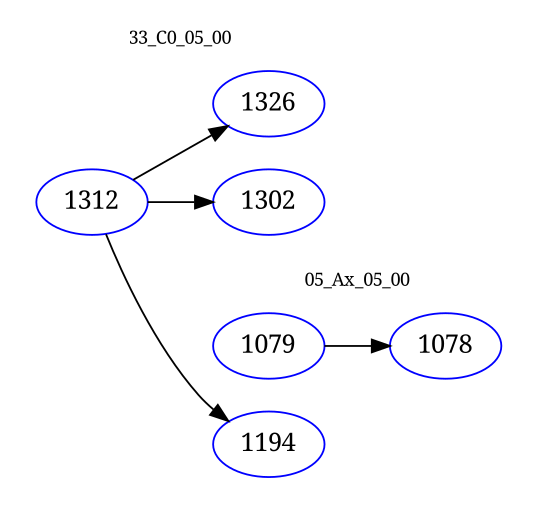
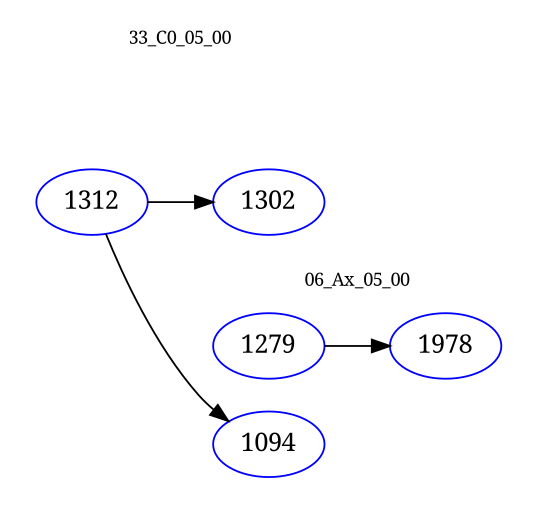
  digraph {
    fontname="Noto Serif"
    rankdir=LR
    node [color=blue fontname="Noto Serif"]
    edge [color=black fontname="Noto Serif"]
-   n1 [label=1079]
-   n2 [label=1078]
-   n3 [label=1194]
+   n1 [label=1279]
+   n2 [label=1978]
+   n3 [label=1094]
    n4 [label=1312]
    n5 [label=1302]
-   n6 [label=1326]
    subgraph cluster_1 {
      color=white
      fontsize=10
-     label="05_Ax_05_00"
+     label="06_Ax_05_00"
      n1
      n2
      n3
    }
    subgraph cluster_2 {
      color=white
      fontsize=10
      label="33_C0_05_00"
      n4
      n5
-     n6
    }
    n1 -> n2
    n4 -> n3
    n4 -> n5
-   n4 -> n6
  }
